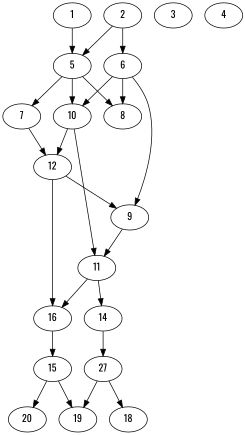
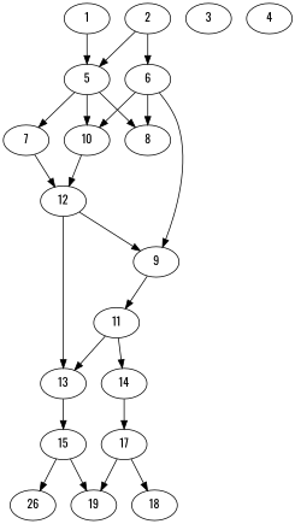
  digraph {
    fontname=Oswald
    node [alpha=0.11 fontname=Oswald]
    edge [fontname=Oswald]
    1 [alpha=0.02 expect_size=9964544]
    5 [alpha=0.14 expect_size=18418688]
    7 [expect_size=16291840]
    8 [expect_size=16447488]
    10 [alpha=0.03 expect_size=23209984]
    12 [alpha=0.12 expect_size=18799616]
    11 [alpha=0.15 expect_size=14039040]
    2 [alpha=0.02 expect_size=7723008]
    6 [alpha=0.04 expect_size=28857344]
    9 [alpha=0.10 expect_size=12765184]
    3 [alpha=0.00 expect_size=14800896]
    4 [alpha=0.06 expect_size=31226880]
-   13 [alpha=0.13 expect_size=23018496 label=16]
+   13 [alpha=0.13 expect_size=23018496]
    14 [alpha=0.08 expect_size=23823360]
    15 [alpha=0.03 expect_size=38830080]
-   17 [alpha=0.13 expect_size=34485248 label=27]
+   17 [alpha=0.13 expect_size=34485248]
    19 [alpha=0.16 expect_size=39283712]
-   20 [expect_size=15514624]
+   20 [expect_size=15514624 label=26]
    18 [expect_size=13822976]
    1 -> 5
    5 -> 7
    5 -> 8
    5 -> 10
    7 -> 12
    10 -> 12
-   10 -> 11
    12 -> 9
    12 -> 13
    11 -> 13
    11 -> 14
    2 -> 5
    2 -> 6
    6 -> 8
    6 -> 10
    6 -> 9
    9 -> 11
    13 -> 15
    14 -> 17
    15 -> 19
    15 -> 20
    17 -> 19
    17 -> 18
  }
